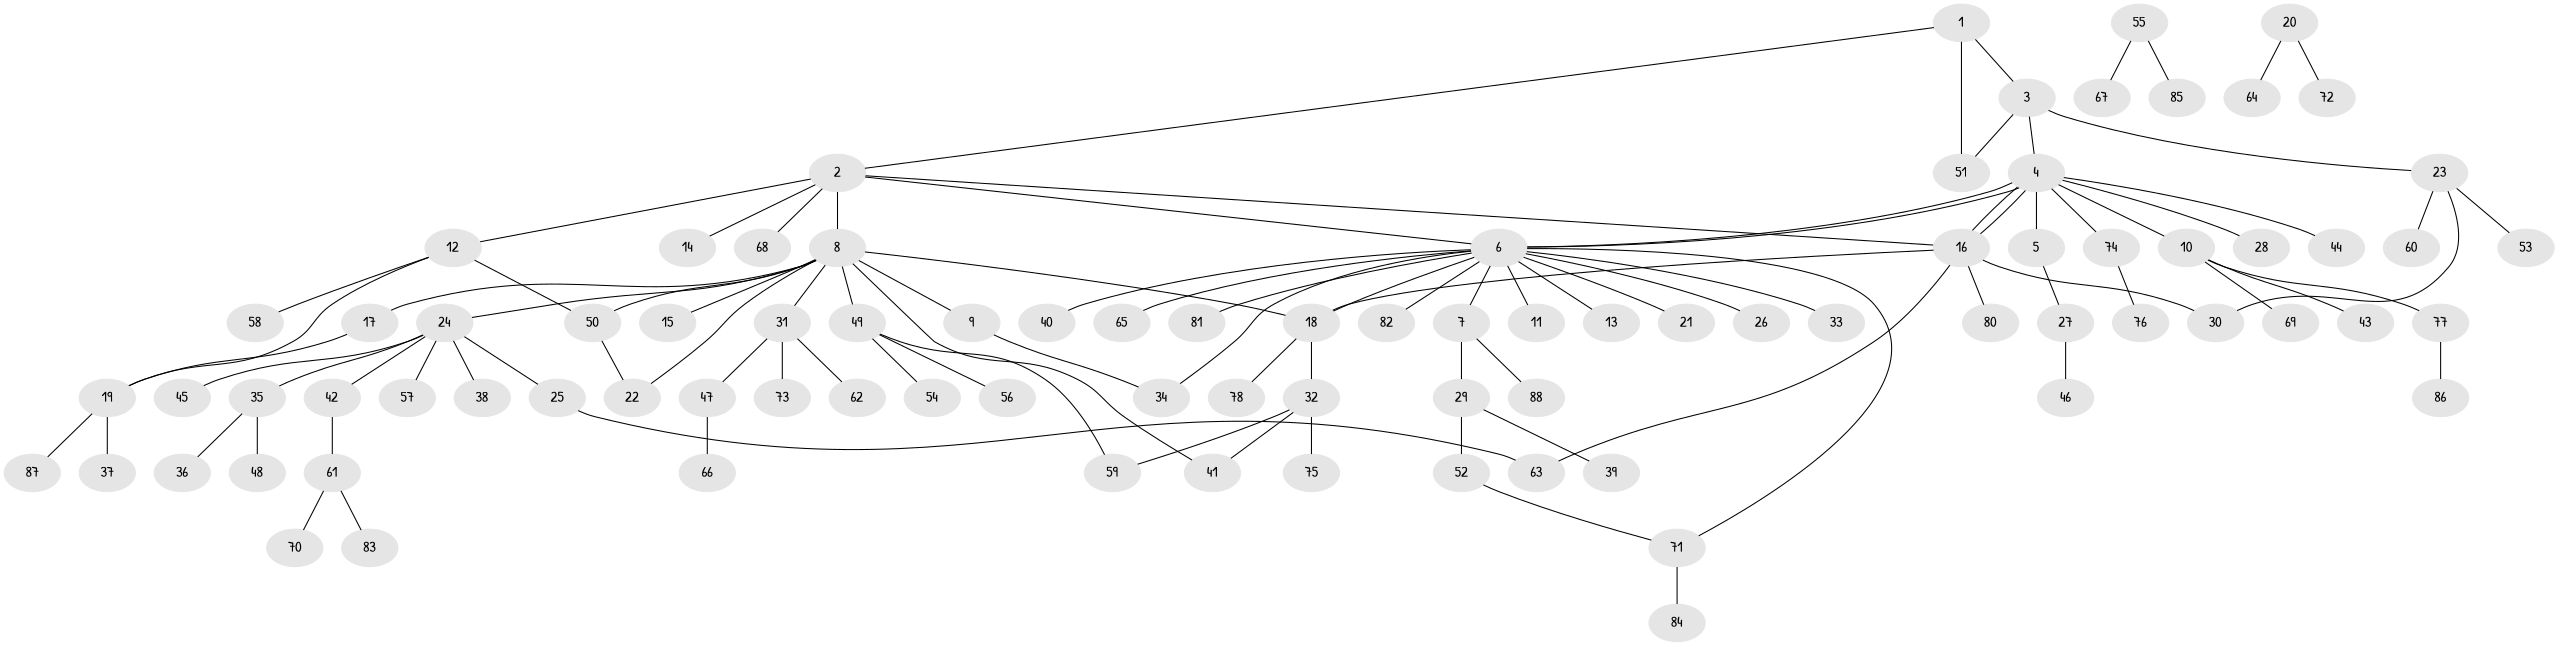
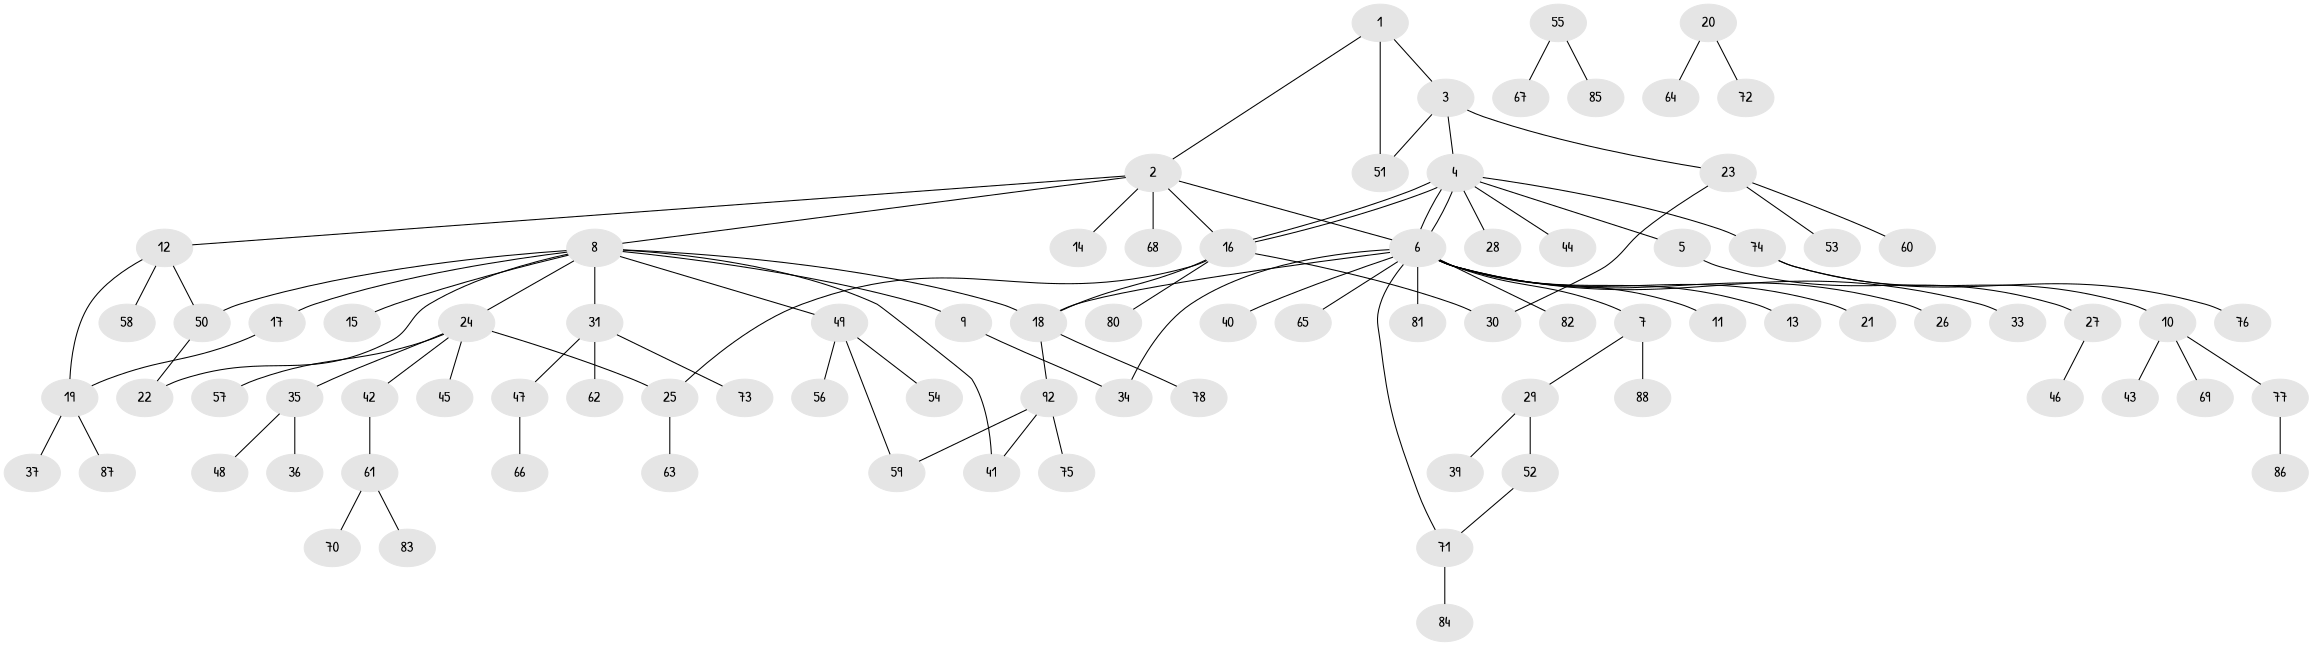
  graph {
    fontname="Patrick Hand"
    node [color=gray90 fontname="Patrick Hand" style=filled]
    edge [fontname="Patrick Hand"]
    1
    2
    3
    51
    6
    8
    12
    14
    16
    68
    4
    23
    55
    67
    85
    7
    11
    13
    18
    21
    26
    33
    34
    40
    65
    71
    81
    82
    9
    15
    17
    22
    24
    31
    49
    50
    41
    19
    58
    25
    30
    80
    5
    10
    28
    44
    74
    53
    60
    27
    43
    69
    77
    76
    46
    29
    88
-   32
+   32 [label=92]
    78
    20
    64
    72
    84
    39
    52
    35
-   38
    42
    45
    57
    47
    62
    73
    59
    75
    54
    56
    37
    87
    86
    63
    36
    48
    61
    66
    70
    83
    1 -- 2
    1 -- 3
    1 -- 51
    2 -- 6
    2 -- 8
    2 -- 12
    2 -- 14
    2 -- 16
    2 -- 68
    3 -- 51
    3 -- 4
    3 -- 23
    6 -- 7
    6 -- 11
    6 -- 13
    6 -- 18
    6 -- 21
    6 -- 26
    6 -- 33
    6 -- 34
    6 -- 40
    6 -- 65
    6 -- 71
    6 -- 81
    6 -- 82
    8 -- 18
    8 -- 9
    8 -- 15
    8 -- 17
    8 -- 22
    8 -- 24
    8 -- 31
    8 -- 49
    8 -- 50
    8 -- 41
    12 -- 50
    12 -- 19
    12 -- 58
    16 -- 18
-   16 -- 63
+   16 -- 25
    16 -- 30
    16 -- 80
    4 -- 6
    4 -- 6
    4 -- 16
    4 -- 16
    4 -- 5
-   4 -- 10
+   74 -- 10
    4 -- 28
    4 -- 44
    4 -- 74
    23 -- 30
    23 -- 53
    23 -- 60
    55 -- 67
    55 -- 85
    7 -- 29
    7 -- 88
    18 -- 32
    18 -- 78
    71 -- 84
    9 -- 34
    17 -- 19
    24 -- 25
    24 -- 35
-   24 -- 38
    24 -- 42
    24 -- 45
    24 -- 57
    31 -- 47
    31 -- 62
    31 -- 73
    49 -- 59
    49 -- 54
    49 -- 56
    50 -- 22
    19 -- 37
    19 -- 87
    25 -- 63
    5 -- 27
    10 -- 43
    10 -- 69
    10 -- 77
    74 -- 76
    27 -- 46
    77 -- 86
    29 -- 39
    29 -- 52
    32 -- 41
    32 -- 59
    32 -- 75
    20 -- 64
    20 -- 72
    52 -- 71
    35 -- 36
    35 -- 48
    42 -- 61
    47 -- 66
    61 -- 70
    61 -- 83
  }
